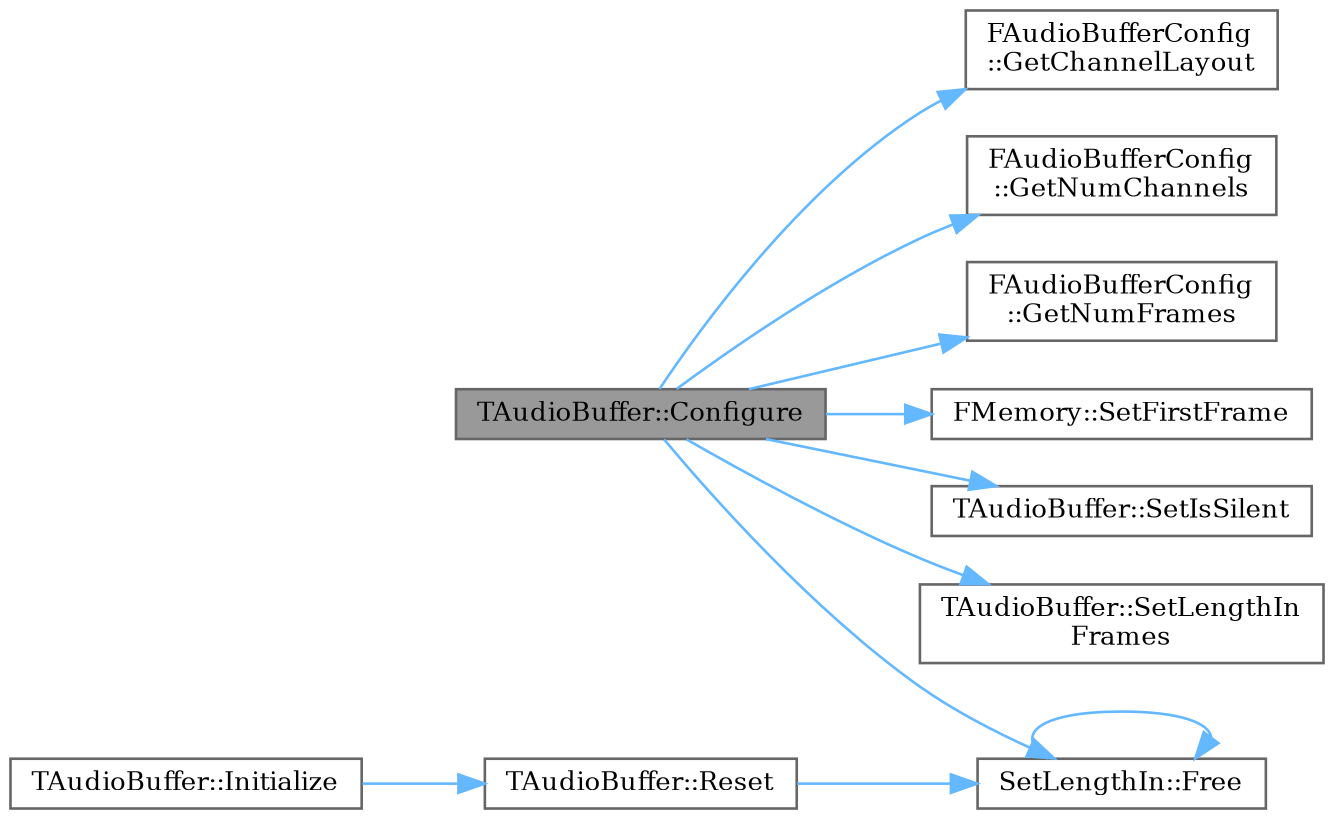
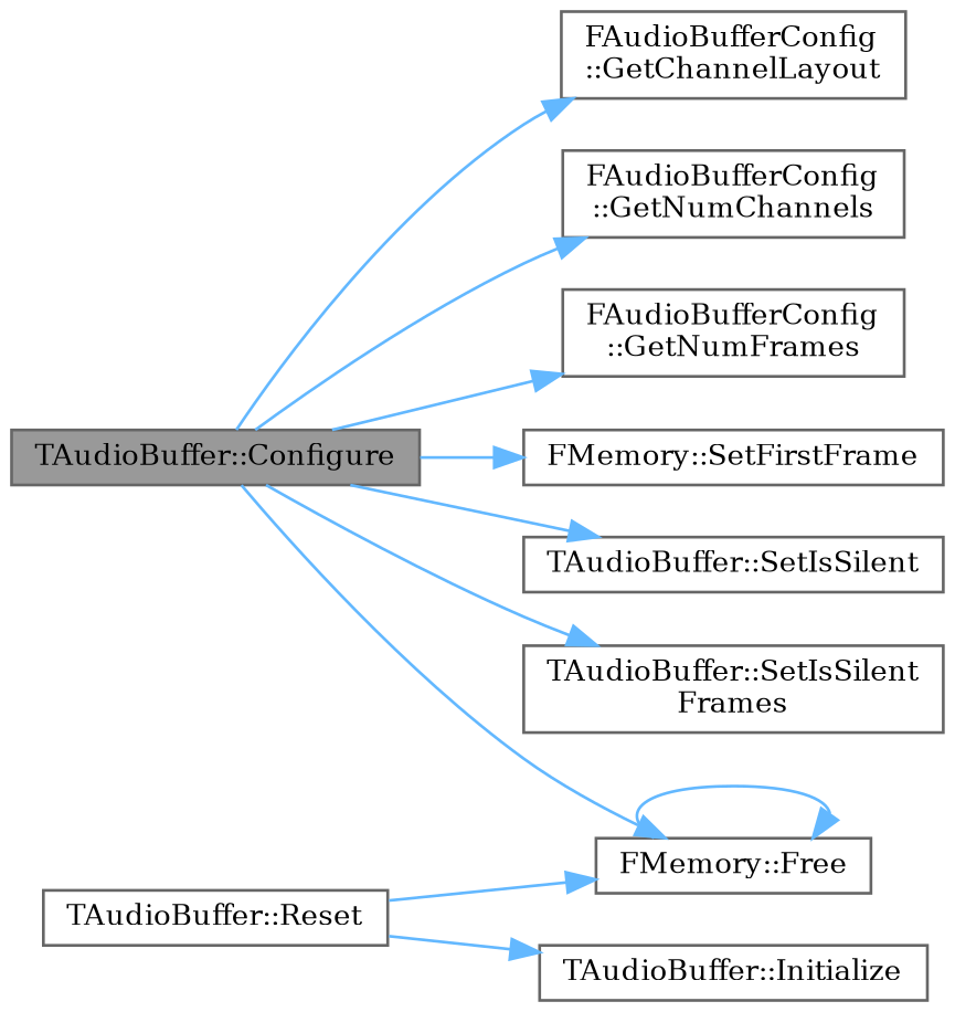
  digraph {
    fontname="DejaVu Serif"
    rankdir=LR
    node [color=grey40 fillcolor=white fontname="DejaVu Serif" fontsize=10 shape=box style=filled]
    edge [color=steelblue1 fontname="DejaVu Serif" fontsize=10 labelfontname=Helvetica labelfontsize=10 style=solid]
    n1 [color=gray40 fillcolor=grey60 fontcolor=black height=0.2 label="TAudioBuffer::Configure" width=0.4]
    n2 [height=0.2 label="FAudioBufferConfig\l::GetChannelLayout" width=0.4]
    n3 [height=0.2 label="FAudioBufferConfig\l::GetNumChannels" width=0.4]
    n4 [height=0.2 label="FAudioBufferConfig\l::GetNumFrames" width=0.4]
    n5 [height=0.2 label="FMemory::SetFirstFrame" width=0.4]
    n6 [height=0.2 label="TAudioBuffer::SetIsSilent" width=0.4]
-   n7 [height=0.2 label="TAudioBuffer::SetLengthIn\lFrames" width=0.4]
-   n8 [height=0.2 label="SetLengthIn::Free" width=0.4]
+   n7 [height=0.2 label="TAudioBuffer::SetIsSilent\lFrames" width=0.4]
+   n8 [height=0.2 label="FMemory::Free" width=0.4]
    n9 [height=0.2 label="TAudioBuffer::Reset" width=0.4]
    n10 [height=0.2 label="TAudioBuffer::Initialize" width=0.4]
    n1 -> n2
    n1 -> n3
    n1 -> n4
    n1 -> n5
    n1 -> n6
    n1 -> n7
    n1 -> n8
    n8 -> n8
    n9 -> n8
-   n10 -> n9
+   n9 -> n10
  }
